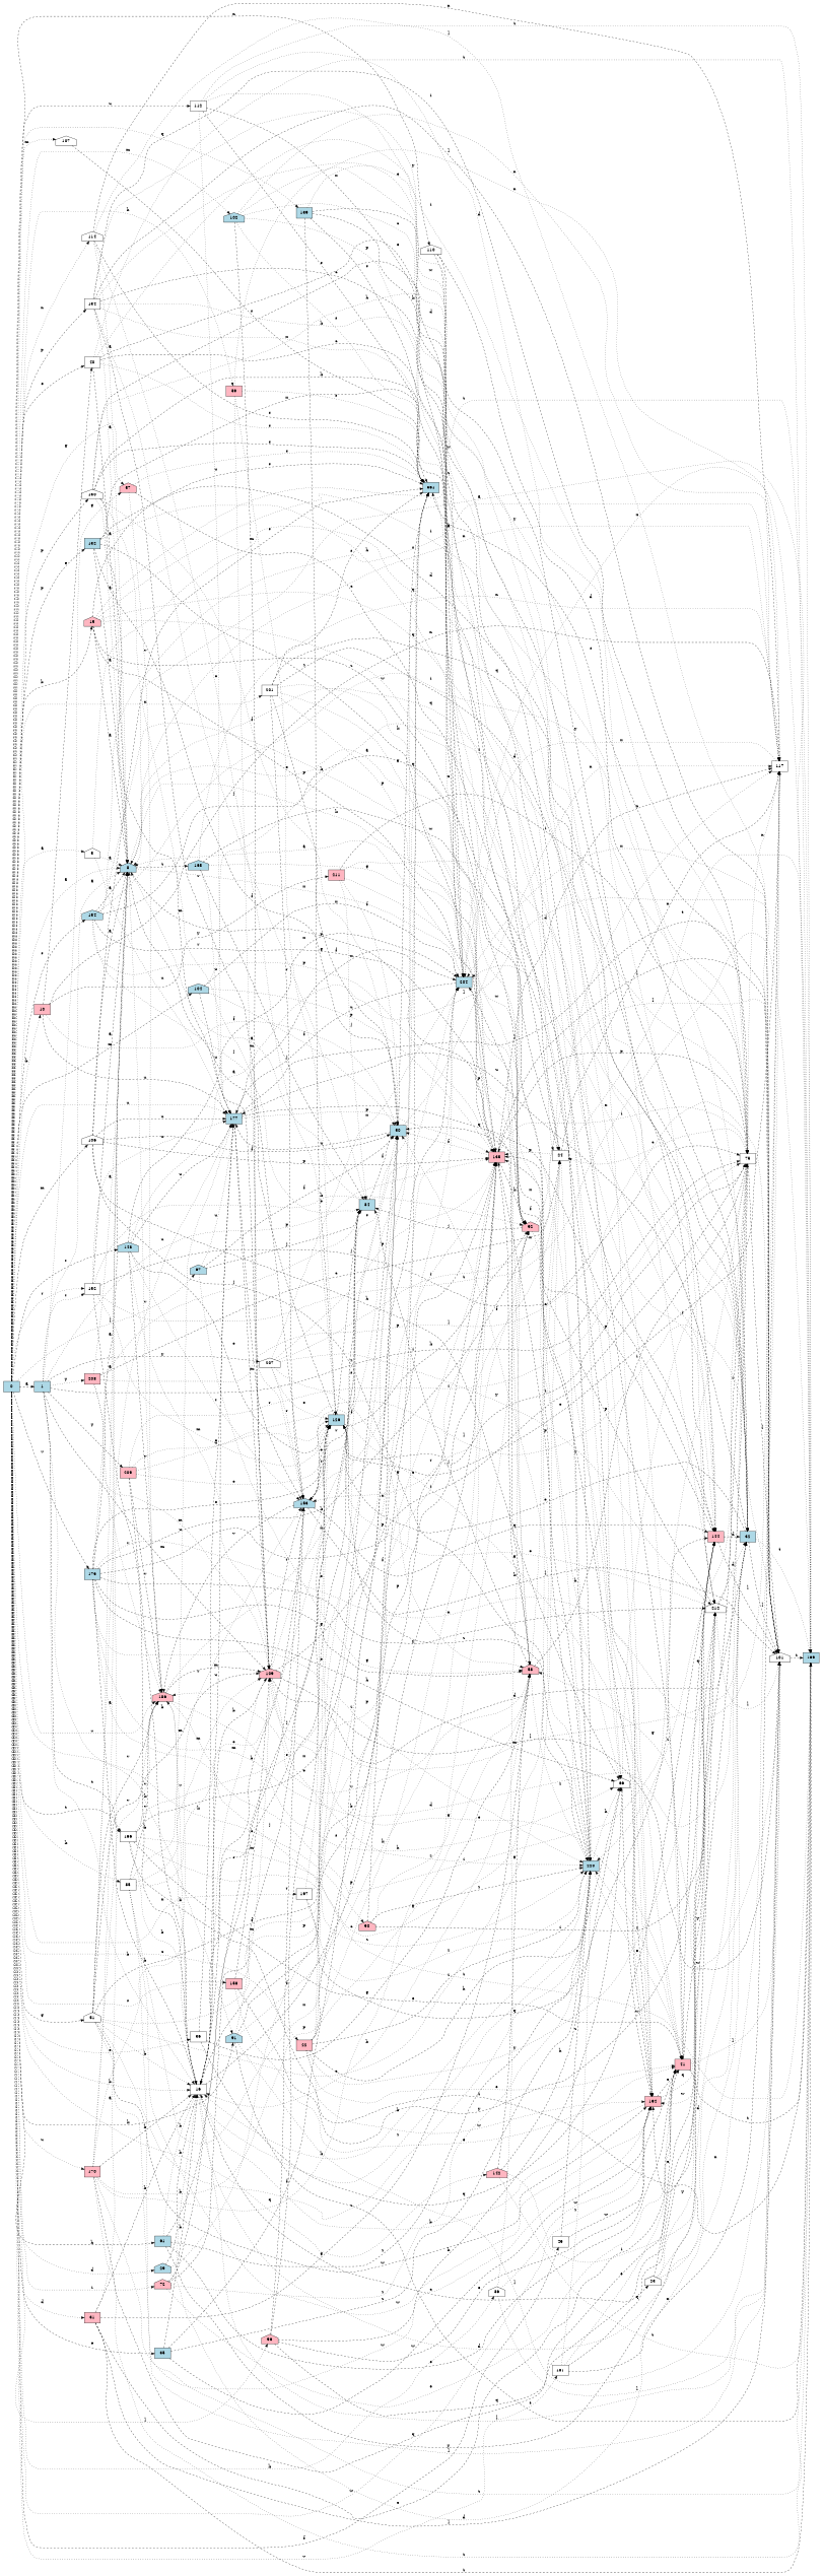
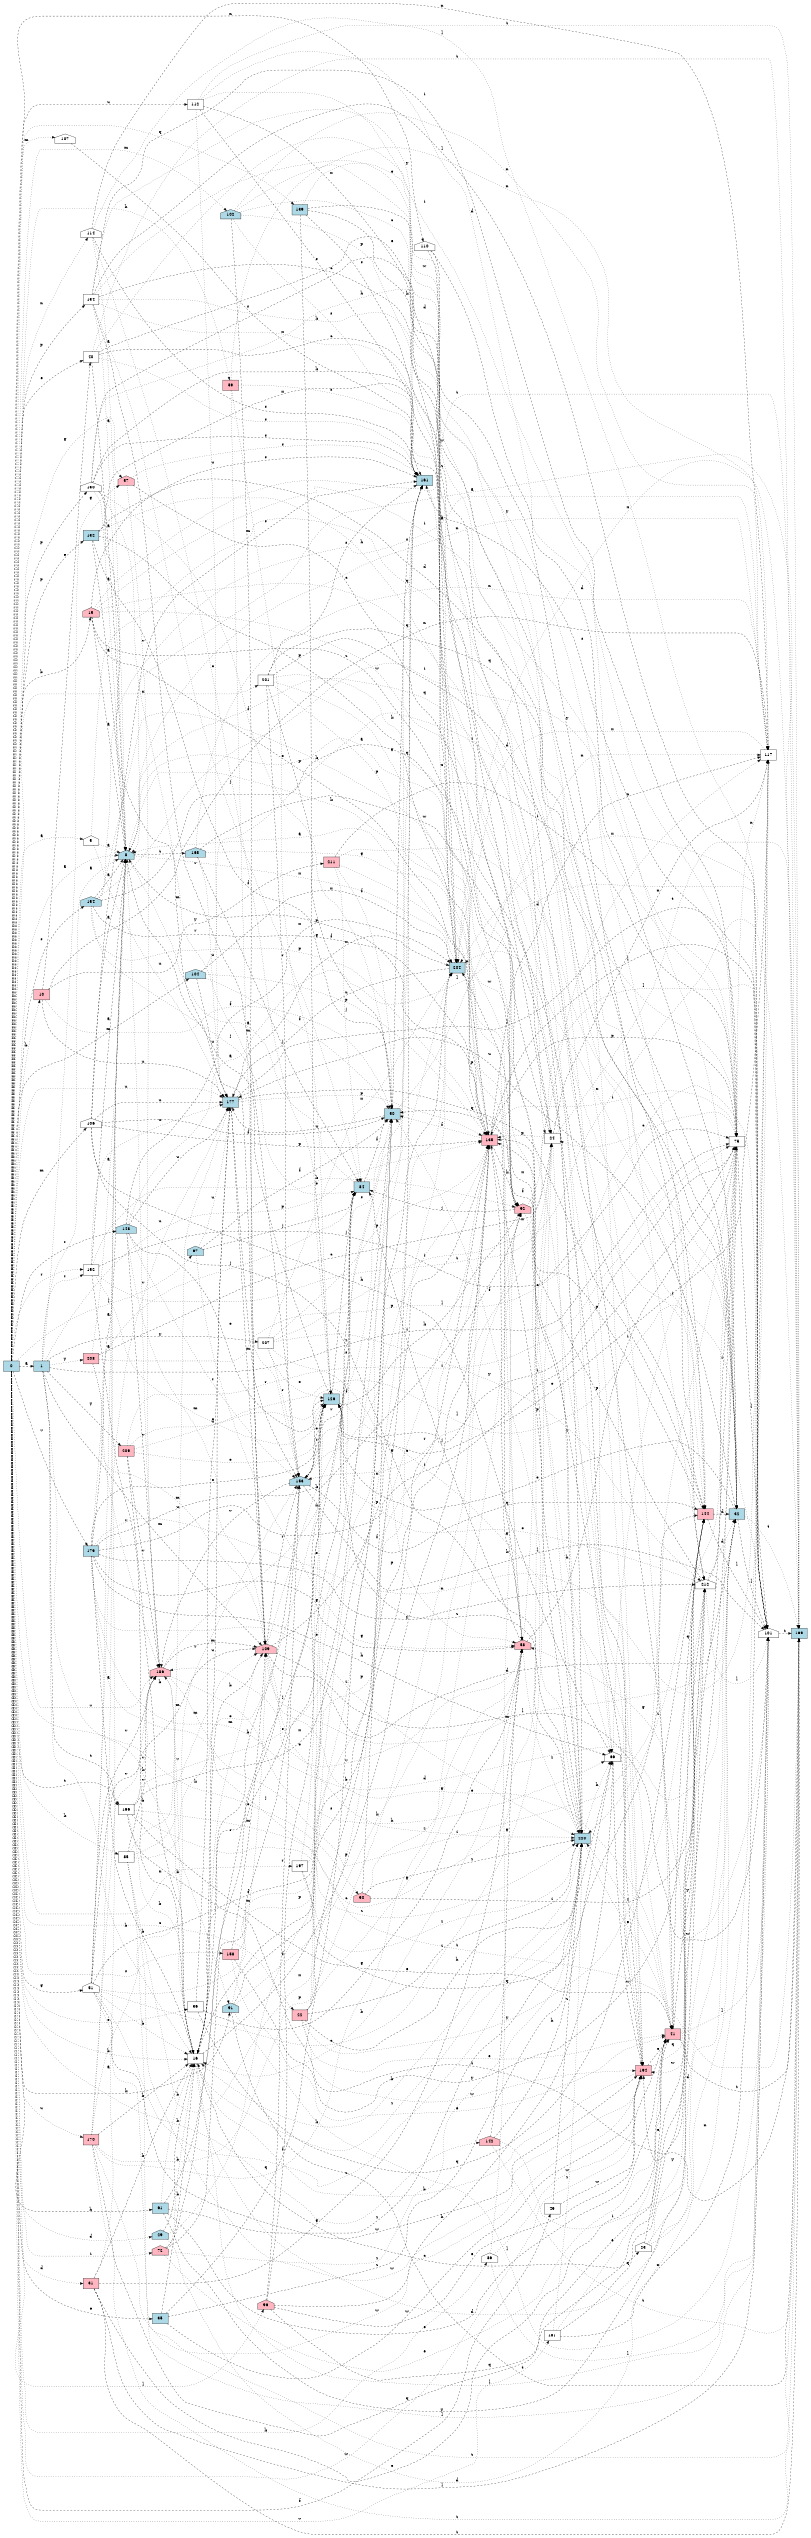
  strict digraph {
    rankdir=LR
    node [fillcolor=white shape=box style=filled]
    edge [style=dotted]
    0 [fillcolor=lightblue]
    1 [fillcolor=lightblue]
    5 [shape=house]
    8 [fillcolor=lightblue shape=house]
    10 [fillcolor=lightpink]
    15 [fillcolor=lightpink shape=house]
    16
    22 [fillcolor=lightpink]
    29 [fillcolor=lightblue shape=house]
    31 [fillcolor=lightpink]
    35 [fillcolor=lightblue]
    36
    40
    49
    51 [shape=house]
    57 [fillcolor=lightpink shape=house]
    59 [fillcolor=lightpink]
    61 [fillcolor=lightblue]
    72 [fillcolor=lightpink shape=house]
    85
    86 [shape=house]
    90 [fillcolor=lightpink shape=house]
    91 [fillcolor=lightblue shape=house]
    96 [fillcolor=lightpink shape=house]
    97 [fillcolor=lightblue shape=house]
    102 [fillcolor=lightblue shape=house]
    104 [fillcolor=lightblue shape=house]
    106 [shape=house]
    107 [shape=house]
    110 [shape=house]
    114 [shape=house]
    130 [shape=house]
    132 [fillcolor=lightblue]
    134
    139 [fillcolor=lightblue]
    142 [fillcolor=lightpink shape=house]
    148 [fillcolor=lightblue shape=house]
    152
    154 [fillcolor=lightblue shape=house]
    158 [fillcolor=lightpink]
    166
    170 [fillcolor=lightpink]
    n43 [label=112]
    177 [fillcolor=lightblue]
    179 [fillcolor=lightblue]
    181
    186 [fillcolor=lightpink shape=house]
    194 [fillcolor=lightpink]
    197
    201
    75
    109 [fillcolor=lightpink shape=house]
    135 [fillcolor=lightpink]
-   207 [shape=house]
+   207
    208 [fillcolor=lightpink]
    209 [fillcolor=lightpink]
    144 [fillcolor=lightpink]
    92 [fillcolor=lightpink shape=house]
    117
    168 [fillcolor=lightblue shape=house]
    204 [fillcolor=lightblue]
    50 [fillcolor=lightblue]
    211 [fillcolor=lightpink]
-   161 [fillcolor=lightblue label=561]
+   161 [fillcolor=lightblue]
    169 [fillcolor=lightblue]
    220 [fillcolor=lightblue]
    23 [shape=house]
    32 [fillcolor=lightblue]
    84 [fillcolor=lightblue]
    101 [shape=house]
    41 [fillcolor=lightpink]
    58 [fillcolor=lightpink shape=house]
    66 [shape=house]
    126 [fillcolor=lightblue]
    212 [shape=house]
    24
    153 [fillcolor=lightblue shape=house]
    0 -> 1 [label=a style=dashed]
    0 -> 5 [label=a]
    0 -> 8 [label=a]
    0 -> 10 [label=b]
    0 -> 15 [label=b style=dashed]
    0 -> 16 [label=b]
    0 -> 22 [label=c]
    0 -> 29 [label=d]
    0 -> 31 [label=d]
    0 -> 35 [label=e style=dashed]
    0 -> 36 [label=e]
    0 -> 40 [label=e style=dashed]
    0 -> 49 [label=f style=dashed]
    0 -> 51 [label=g style=dashed]
    0 -> 57 [label=g]
    0 -> 59 [label=h]
    0 -> 61 [label=h style=dashed]
    0 -> 72 [label=i]
    0 -> 85 [label=k]
    0 -> 86 [label=k]
    0 -> 90 [label=k]
    0 -> 91 [label=k style=dashed]
    0 -> 96 [label=l]
    0 -> 97 [label=l]
    0 -> 102 [label=m]
    0 -> 104 [label=m style=dashed]
    0 -> 106 [label=m style=dashed]
    0 -> 107 [label=m]
    0 -> 110 [label=n style=dashed]
    0 -> 114 [label=n]
    0 -> 130 [label=p style=dashed]
    0 -> 132 [label=p style=dashed]
    0 -> 134 [label=p style=dashed]
    0 -> 139 [label=q]
    0 -> 142 [label=q]
    0 -> 148 [label=r style=dashed]
    0 -> 152 [label=r]
    0 -> 154 [label=s style=dashed]
    0 -> 158 [label=s]
    0 -> 166 [label=t style=dashed]
    0 -> 170 [label=u]
    0 -> n43 [label=u style=dashed]
    0 -> 177 [label=u]
    0 -> 179 [label=v style=dashed]
    0 -> 181 [label=v]
    0 -> 186 [label=v]
    0 -> 194 [label=w]
    0 -> 197 [label=x]
    0 -> 201 [label=x]
    1 -> 8 [label=a]
    1 -> 16 [label=b]
    1 -> 57 [label=g]
    1 -> 91 [label=k]
    1 -> 152 [label=r]
    1 -> 166 [label=t style=dashed]
    1 -> 75 [label=i style=dashed]
    1 -> 109 [label=m style=dashed]
    1 -> 135 [label=p]
    1 -> 207 [label=y style=dashed]
    1 -> 208 [label=y]
    1 -> 209 [label=y style=dashed]
    5 -> 8 [label=a]
    5 -> 177 [label=u]
    5 -> 144 [label=q]
    8 -> 186 [label=v]
    8 -> 135 [label=p style=dashed]
    8 -> 144 [label=q]
    8 -> 92 [label=k]
    8 -> 117 [label=n]
    8 -> 168 [label=t style=dashed]
    8 -> 204 [label=x]
    10 -> 40 [label=e style=dashed]
    10 -> 177 [label=u style=dashed]
    10 -> 117 [label=n style=dashed]
    10 -> 50 [label=f]
    10 -> 211 [label=y style=dashed]
    15 -> 8 [label=a style=dashed]
    15 -> 194 [label=w]
    15 -> 75 [label=i]
    15 -> 135 [label=p style=dashed]
    15 -> 144 [label=q]
    15 -> 161 [label=s style=dashed]
    15 -> 169 [label=t]
    15 -> 220 [label=z style=dashed]
    16 -> 177 [label=u style=dashed]
    16 -> 186 [label=v]
    16 -> 109 [label=m]
    16 -> 135 [label=p style=dashed]
    16 -> 220 [label=z]
    16 -> 23 [label=c style=dashed]
    16 -> 32 [label=d]
    16 -> 84 [label=j style=dashed]
    16 -> 101 [label=l]
    22 -> 194 [label=w]
    22 -> 135 [label=p style=dashed]
    22 -> 204 [label=x]
    22 -> 220 [label=z style=dashed]
    22 -> 41 [label=e]
    22 -> 58 [label=g]
    22 -> 66 [label=h style=dashed]
    22 -> 126 [label=o]
    22 -> 212 [label=y]
    29 -> 16 [label=b style=dashed]
    29 -> 50 [label=f]
    29 -> 32 [label=d]
    31 -> 8 [label=a]
    31 -> 16 [label=b style=dashed]
    31 -> 169 [label=t style=dashed]
    31 -> 101 [label=l style=dashed]
    31 -> 41 [label=e style=dashed]
    31 -> 58 [label=g style=dashed]
    35 -> 16 [label=b style=dashed]
    35 -> 194 [label=w style=dashed]
    35 -> 50 [label=f style=dashed]
    35 -> 220 [label=z style=dashed]
    36 -> 177 [label=u style=dashed]
    36 -> 144 [label=q style=dashed]
    36 -> 58 [label=g style=dashed]
    40 -> 8 [label=a style=dashed]
    40 -> 75 [label=i]
    40 -> 161 [label=s]
    40 -> 169 [label=t]
    40 -> 41 [label=e style=dashed]
    40 -> 24 [label=c style=dashed]
    49 -> 194 [label=w style=dashed]
    49 -> 220 [label=z style=dashed]
    51 -> 8 [label=a]
    51 -> 16 [label=b]
    51 -> 177 [label=u]
    51 -> 186 [label=v style=dashed]
    51 -> 194 [label=w style=dashed]
    51 -> 109 [label=m style=dashed]
    51 -> 135 [label=p]
    51 -> 50 [label=f style=dashed]
    51 -> 220 [label=z]
    51 -> 101 [label=l]
    51 -> 24 [label=c]
    57 -> 186 [label=v]
    57 -> 161 [label=s]
    57 -> 24 [label=c style=dashed]
    59 -> 109 [label=m]
    59 -> 117 [label=n]
    59 -> 161 [label=s]
    59 -> 126 [label=o]
    61 -> 16 [label=b]
    61 -> 220 [label=z style=dashed]
    61 -> 41 [label=e style=dashed]
    61 -> 126 [label=o style=dashed]
    61 -> 212 [label=y style=dashed]
    72 -> 16 [label=b]
    72 -> 220 [label=z]
    72 -> 84 [label=j style=dashed]
    72 -> 41 [label=e]
    72 -> 153 [label=r style=dashed]
    85 -> 177 [label=u]
    85 -> 186 [label=v style=dashed]
    85 -> 194 [label=w]
    85 -> 109 [label=m]
    85 -> 204 [label=x]
    85 -> 169 [label=t]
    85 -> 126 [label=o]
    86 -> 194 [label=w]
    86 -> 92 [label=k]
    86 -> 101 [label=l]
    90 -> 75 [label=i style=dashed]
    90 -> 50 [label=f style=dashed]
    90 -> 220 [label=z style=dashed]
    90 -> 58 [label=g]
    91 -> 109 [label=m]
    91 -> 92 [label=k]
    91 -> 161 [label=s style=dashed]
    91 -> 169 [label=t style=dashed]
    91 -> 101 [label=l]
    96 -> 144 [label=q style=dashed]
    96 -> 41 [label=e style=dashed]
    96 -> 66 [label=h style=dashed]
    96 -> 126 [label=o style=dashed]
    96 -> 153 [label=r style=dashed]
    97 -> 177 [label=u]
    97 -> 50 [label=f style=dashed]
    97 -> 84 [label=j style=dashed]
    97 -> 58 [label=g]
    102 -> 194 [label=w]
    102 -> 109 [label=m style=dashed]
    102 -> 135 [label=p]
    102 -> 117 [label=n]
    102 -> 161 [label=s]
    102 -> 24 [label=c]
    104 -> 177 [label=u style=dashed]
    104 -> 75 [label=i]
    104 -> 135 [label=p]
    104 -> 204 [label=x style=dashed]
    104 -> 50 [label=f]
    106 -> 8 [label=a style=dashed]
    106 -> 177 [label=u style=dashed]
    106 -> 135 [label=p style=dashed]
    106 -> 50 [label=f style=dashed]
    106 -> 161 [label=s style=dashed]
    106 -> 220 [label=z style=dashed]
    106 -> 66 [label=h style=dashed]
    107 -> 161 [label=s style=dashed]
    110 -> 204 [label=x style=dashed]
    110 -> 32 [label=d style=dashed]
    110 -> 212 [label=y style=dashed]
    114 -> 8 [label=a]
    114 -> 117 [label=n style=dashed]
    114 -> 161 [label=s style=dashed]
    114 -> 101 [label=l]
    114 -> 126 [label=o]
    130 -> 8 [label=a]
    130 -> 109 [label=m style=dashed]
    130 -> 92 [label=k style=dashed]
    130 -> 50 [label=f]
    130 -> 161 [label=s style=dashed]
    130 -> 32 [label=d style=dashed]
    130 -> 66 [label=h]
    130 -> 153 [label=r]
    132 -> 8 [label=a style=dashed]
-   132 -> 135 [label=z style=dashed]
+   132 -> 135 [label=p style=dashed]
    132 -> 204 [label=x style=dashed]
    132 -> 50 [label=f style=dashed]
    132 -> 32 [label=d style=dashed]
    132 -> 66 [label=h]
    134 -> 8 [label=a]
    134 -> 75 [label=i style=dashed]
    134 -> 92 [label=k]
    134 -> 204 [label=x]
    134 -> 84 [label=j]
    134 -> 101 [label=l style=dashed]
    134 -> 41 [label=e]
    134 -> 212 [label=y]
    134 -> 24 [label=c style=dashed]
    134 -> 153 [label=r style=dashed]
    139 -> 92 [label=k style=dashed]
    139 -> 161 [label=s style=dashed]
    139 -> 220 [label=z style=dashed]
    139 -> 126 [label=o style=dashed]
    139 -> 212 [label=y]
    142 -> 75 [label=i]
    142 -> 169 [label=t]
    142 -> 58 [label=g style=dashed]
    142 -> 66 [label=h style=dashed]
    148 -> 177 [label=u style=dashed]
    148 -> 186 [label=v style=dashed]
    148 -> 109 [label=m]
    148 -> 204 [label=x style=dashed]
    148 -> 101 [label=l]
    148 -> 126 [label=o style=dashed]
    148 -> 153 [label=r]
    152 -> 8 [label=a style=dashed]
    152 -> 16 [label=b style=dashed]
    152 -> 177 [label=u]
    152 -> 75 [label=i style=dashed]
    152 -> 92 [label=k]
    152 -> 169 [label=t]
    152 -> 126 [label=o]
    154 -> 8 [label=a style=dashed]
    154 -> 75 [label=i]
    154 -> 135 [label=p]
    154 -> 144 [label=q style=dashed]
    154 -> 92 [label=k]
    154 -> 117 [label=n]
    154 -> 84 [label=j]
    154 -> 58 [label=g style=dashed]
    158 -> 109 [label=m style=dashed]
    158 -> 135 [label=p]
    158 -> 41 [label=e]
    158 -> 212 [label=y style=dashed]
    166 -> 16 [label=b]
    166 -> 186 [label=v]
    166 -> 204 [label=x style=dashed]
    166 -> 161 [label=s]
    166 -> 169 [label=t style=dashed]
    166 -> 220 [label=z]
    166 -> 41 [label=e style=dashed]
    166 -> 24 [label=c]
    170 -> 8 [label=a]
    170 -> 16 [label=b style=dashed]
    170 -> 186 [label=v]
    170 -> 194 [label=w]
    170 -> 135 [label=p]
    170 -> 144 [label=q style=dashed]
    170 -> 92 [label=k]
    170 -> 169 [label=t]
    170 -> 153 [label=r]
    n43 -> 177 [label=u]
    n43 -> 194 [label=w]
    n43 -> 204 [label=x style=dashed]
    n43 -> 161 [label=s style=dashed]
    n43 -> 169 [label=t]
    n43 -> 32 [label=d]
    177 -> 109 [label=m style=dashed]
    177 -> 135 [label=p]
    177 -> 144 [label=q style=dashed]
    177 -> 204 [label=x style=dashed]
    177 -> 101 [label=l style=dashed]
    177 -> 153 [label=r style=dashed]
    179 -> 8 [label=a style=dashed]
    179 -> 16 [label=b style=dashed]
    179 -> 75 [label=i style=dashed]
    179 -> 92 [label=k style=dashed]
    179 -> 117 [label=n]
    179 -> 169 [label=t]
    179 -> 220 [label=z]
    179 -> 32 [label=d]
    179 -> 84 [label=j]
    179 -> 58 [label=g style=dashed]
    179 -> 66 [label=h style=dashed]
    179 -> 126 [label=o style=dashed]
    179 -> 212 [label=y style=dashed]
    181 -> 144 [label=q style=dashed]
    181 -> 117 [label=n style=dashed]
    181 -> 220 [label=z]
    181 -> 41 [label=e]
    186 -> 16 [label=b]
    186 -> 75 [label=i]
    186 -> 109 [label=m style=dashed]
    186 -> 204 [label=x]
    186 -> 66 [label=h]
    194 -> 16 [label=b]
    194 -> 144 [label=q]
    194 -> 50 [label=f style=dashed]
    194 -> 41 [label=e style=dashed]
    197 -> 144 [label=q style=dashed]
    197 -> 50 [label=f]
    197 -> 220 [label=z]
    197 -> 126 [label=o]
    201 -> 135 [label=p]
    201 -> 144 [label=q style=dashed]
    201 -> 92 [label=k]
    201 -> 50 [label=f style=dashed]
    201 -> 161 [label=s style=dashed]
    201 -> 32 [label=d style=dashed]
    201 -> 58 [label=g]
    201 -> 153 [label=r style=dashed]
    75 -> 194 [label=w style=dashed]
    75 -> 135 [label=p style=dashed]
    75 -> 117 [label=n]
    75 -> 161 [label=s style=dashed]
    75 -> 220 [label=z]
    75 -> 101 [label=l style=dashed]
    75 -> 24 [label=c]
    109 -> 16 [label=b style=dashed]
    109 -> 135 [label=p style=dashed]
    109 -> 161 [label=s]
    109 -> 220 [label=z]
    109 -> 32 [label=d style=dashed]
    109 -> 101 [label=l style=dashed]
    109 -> 41 [label=e]
    109 -> 153 [label=r style=dashed]
    135 -> 16 [label=b style=dashed]
    135 -> 75 [label=i]
    135 -> 92 [label=k style=dashed]
    135 -> 117 [label=n style=dashed]
    135 -> 50 [label=f]
    135 -> 101 [label=l style=dashed]
    135 -> 58 [label=g style=dashed]
    207 -> 135 [label=p]
    207 -> 117 [label=n]
    207 -> 204 [label=x]
    207 -> 58 [label=g]
    207 -> 126 [label=o]
    207 -> 212 [label=y]
    207 -> 153 [label=r]
    208 -> 8 [label=a]
    208 -> 186 [label=v]
    208 -> 109 [label=m]
    208 -> 101 [label=l]
    208 -> 24 [label=c style=dashed]
    209 -> 16 [label=b style=dashed]
    209 -> 186 [label=v style=dashed]
    209 -> 75 [label=i]
    209 -> 101 [label=l]
    209 -> 41 [label=e]
    209 -> 126 [label=o]
    144 -> 135 [label=p style=dashed]
    144 -> 32 [label=d style=dashed]
    144 -> 101 [label=l style=dashed]
    92 -> 84 [label=j style=dashed]
    92 -> 101 [label=l]
    92 -> 66 [label=h]
    117 -> 204 [label=x]
    117 -> 126 [label=o style=dashed]
    168 -> 177 [label=u]
    168 -> 194 [label=w style=dashed]
    168 -> 117 [label=n]
    168 -> 84 [label=j style=dashed]
    168 -> 58 [label=g]
    204 -> 8 [label=a]
    204 -> 177 [label=u style=dashed]
    204 -> 135 [label=p style=dashed]
    50 -> 177 [label=u style=dashed]
    50 -> 117 [label=n]
    50 -> 161 [label=s style=dashed]
    211 -> 194 [label=w]
    211 -> 75 [label=i style=dashed]
    211 -> 50 [label=f]
    211 -> 32 [label=d]
    211 -> 84 [label=j]
    161 -> 204 [label=x]
    169 -> 8 [label=a]
    169 -> 204 [label=x]
    220 -> 8 [label=a]
    220 -> 16 [label=b]
    220 -> 135 [label=p style=dashed]
    220 -> 204 [label=x style=dashed]
    220 -> 50 [label=f]
    220 -> 41 [label=e]
    220 -> 66 [label=h]
    23 -> 117 [label=n]
    23 -> 32 [label=d]
    23 -> 41 [label=e style=dashed]
    23 -> 212 [label=y]
    32 -> 177 [label=u style=dashed]
    32 -> 109 [label=m]
    32 -> 204 [label=x]
    32 -> 169 [label=t]
    32 -> 101 [label=l style=dashed]
    32 -> 126 [label=o style=dashed]
    84 -> 8 [label=a]
    84 -> 50 [label=f style=dashed]
    84 -> 153 [label=r style=dashed]
    101 -> 204 [label=x]
    101 -> 169 [label=t style=dashed]
    101 -> 58 [label=g]
    41 -> 144 [label=q style=dashed]
    41 -> 169 [label=t style=dashed]
    41 -> 220 [label=z]
    41 -> 101 [label=l]
    41 -> 212 [label=y style=dashed]
    58 -> 16 [label=b]
    58 -> 186 [label=v]
    58 -> 75 [label=i style=dashed]
    58 -> 220 [label=z]
    58 -> 84 [label=j style=dashed]
    58 -> 24 [label=c]
    66 -> 194 [label=w style=dashed]
    66 -> 75 [label=i]
    126 -> 8 [label=a style=dashed]
    126 -> 75 [label=i style=dashed]
    126 -> 92 [label=k style=dashed]
    126 -> 220 [label=z style=dashed]
    126 -> 84 [label=j style=dashed]
    126 -> 153 [label=r style=dashed]
    212 -> 194 [label=w]
    212 -> 75 [label=i style=dashed]
    212 -> 135 [label=p style=dashed]
    212 -> 32 [label=d]
    212 -> 101 [label=l]
    212 -> 126 [label=o]
    24 -> 135 [label=p]
    24 -> 117 [label=n style=dashed]
    24 -> 169 [label=t]
    24 -> 220 [label=z]
    24 -> 153 [label=r]
    153 -> 16 [label=b style=dashed]
    153 -> 186 [label=v style=dashed]
    153 -> 135 [label=p]
    153 -> 144 [label=q style=dashed]
    153 -> 161 [label=s]
    153 -> 101 [label=l style=dashed]
    153 -> 126 [label=o style=dashed]
  }
